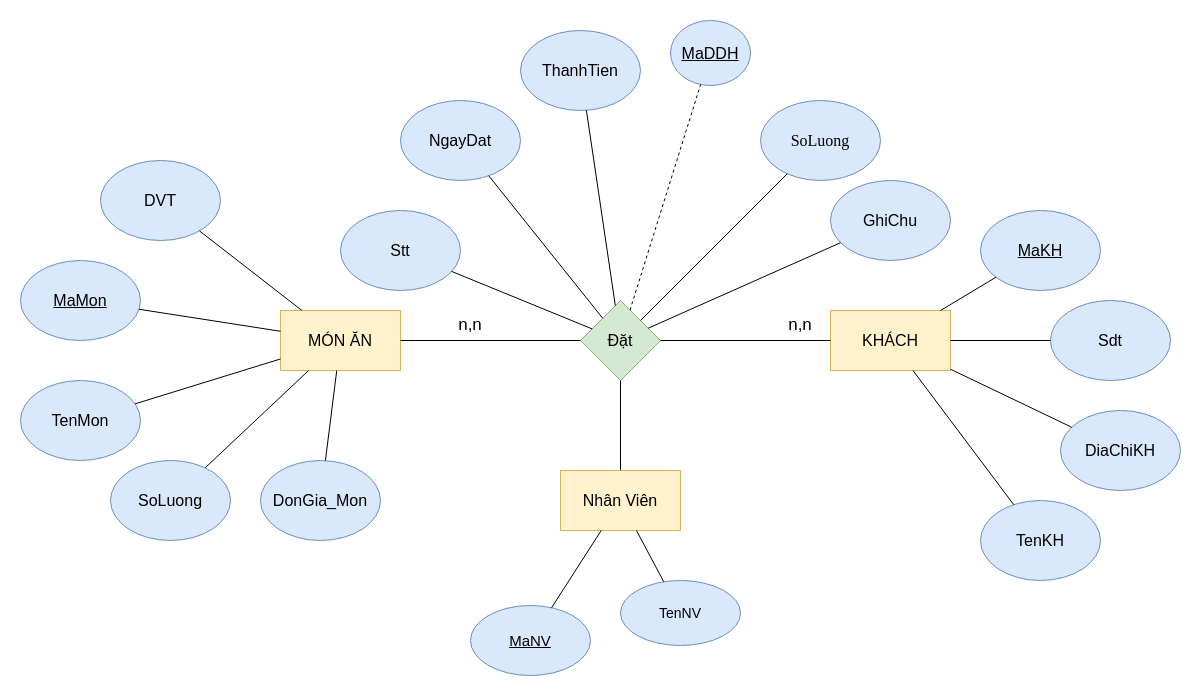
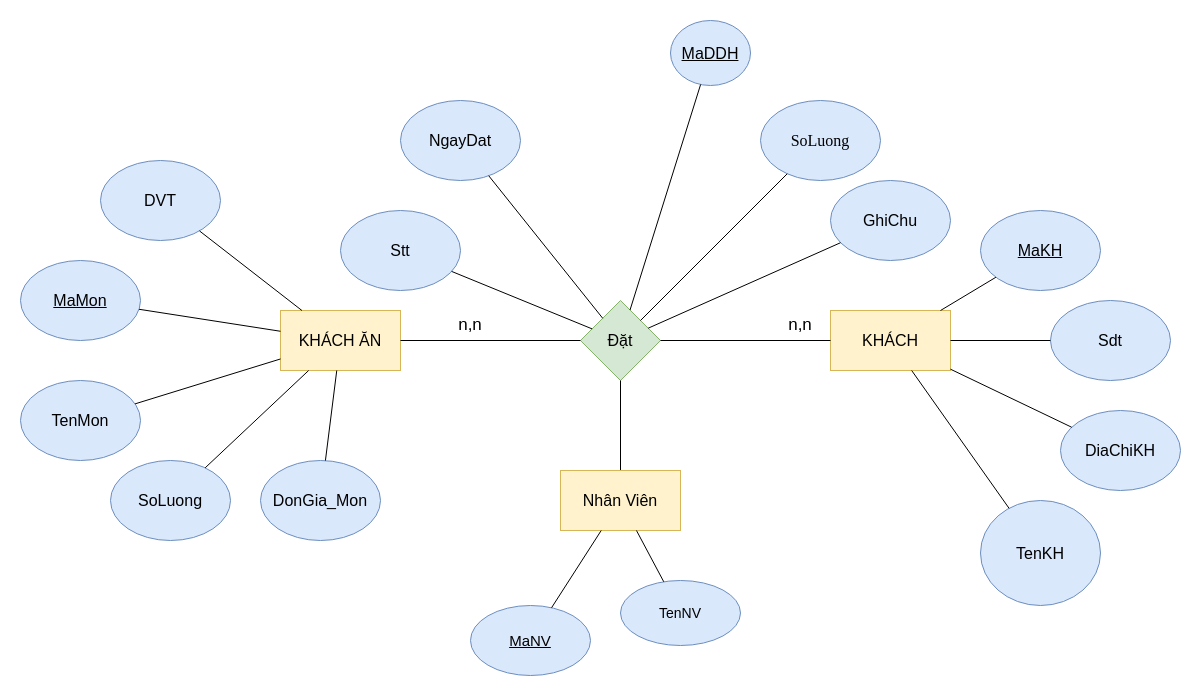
  <mxCell id="0" />
  <mxCell id="1" parent="0" />
- <mxCell id="2" value="MÓN ĂN" style="rounded=0;whiteSpace=wrap;html=1;fillColor=#fff2cc;strokeColor=#d6b656;fontSize=16;" parent="1" vertex="1"><mxGeometry x="280" y="310" width="120" height="60" as="geometry" /></mxCell>
+ <mxCell id="2" value="KHÁCH ĂN" style="rounded=0;whiteSpace=wrap;html=1;fillColor=#fff2cc;strokeColor=#d6b656;fontSize=16;" parent="1" vertex="1"><mxGeometry x="280" y="310" width="120" height="60" as="geometry" /></mxCell>
  <mxCell id="3" value="KHÁCH" style="rounded=0;whiteSpace=wrap;html=1;fillColor=#fff2cc;strokeColor=#d6b656;fontSize=16;" parent="1" vertex="1"><mxGeometry x="830" y="310" width="120" height="60" as="geometry" /></mxCell>
  <mxCell id="4" value="Đặt" style="rhombus;whiteSpace=wrap;html=1;fillColor=#d5e8d4;strokeColor=#82b366;fontSize=16;" parent="1" vertex="1"><mxGeometry x="580" y="300" width="80" height="80" as="geometry" /></mxCell>
  <mxCell id="5" value="Sdt" style="ellipse;whiteSpace=wrap;html=1;fillColor=#dae8fc;strokeColor=#6c8ebf;fontSize=16;" parent="1" vertex="1"><mxGeometry x="1050" y="300" width="120" height="80" as="geometry" /></mxCell>
  <mxCell id="6" value="DiaChiKH" style="ellipse;whiteSpace=wrap;html=1;fillColor=#dae8fc;strokeColor=#6c8ebf;fontSize=16;" parent="1" vertex="1"><mxGeometry x="1060" y="410" width="120" height="80" as="geometry" /></mxCell>
  <mxCell id="7" value="Stt" style="ellipse;whiteSpace=wrap;html=1;fillColor=#dae8fc;strokeColor=#6c8ebf;fontSize=16;" parent="1" vertex="1"><mxGeometry x="340" y="210" width="120" height="80" as="geometry" /></mxCell>
  <mxCell id="8" value="DonGia_Mon" style="ellipse;whiteSpace=wrap;html=1;fillColor=#dae8fc;strokeColor=#6c8ebf;fontSize=16;" parent="1" vertex="1"><mxGeometry y="460" width="120" height="80" as="geometry" x="260" /></mxCell>
- <mxCell id="9" value="ThanhTien" style="ellipse;whiteSpace=wrap;html=1;fillColor=#dae8fc;strokeColor=#6c8ebf;fontSize=16;" parent="1" vertex="1"><mxGeometry x="520" y="30" width="120" height="80" as="geometry" /></mxCell>
  <mxCell id="10" value="NgayDat" style="ellipse;whiteSpace=wrap;html=1;fillColor=#dae8fc;strokeColor=#6c8ebf;fontSize=16;" parent="1" vertex="1"><mxGeometry x="400" y="100" width="120" height="80" as="geometry" /></mxCell>
- <mxCell id="11" value="TenKH" style="ellipse;whiteSpace=wrap;html=1;fillColor=#dae8fc;strokeColor=#6c8ebf;fontSize=16;" parent="1" vertex="1"><mxGeometry x="980" y="500" width="120" height="80" as="geometry" /></mxCell>
+ <mxCell id="11" value="TenKH" style="ellipse;whiteSpace=wrap;html=1;fillColor=#dae8fc;strokeColor=#6c8ebf;fontSize=16;" parent="1" vertex="1"><mxGeometry x="980" y="500" width="120" height="105" as="geometry" /></mxCell>
  <mxCell id="12" value="SoLuong" style="ellipse;whiteSpace=wrap;html=1;fillColor=#dae8fc;strokeColor=#6c8ebf;fontSize=16;" parent="1" vertex="1"><mxGeometry x="110" y="460" width="120" height="80" as="geometry" /></mxCell>
  <mxCell id="13" value="TenMon" style="ellipse;whiteSpace=wrap;html=1;fillColor=#dae8fc;strokeColor=#6c8ebf;fontSize=16;" parent="1" vertex="1"><mxGeometry x="20" y="380" width="120" height="80" as="geometry" /></mxCell>
  <mxCell id="14" value="&lt;u style=&quot;font-size: 16px;&quot;&gt;MaMon&lt;/u&gt;" style="ellipse;whiteSpace=wrap;html=1;fillColor=#dae8fc;strokeColor=#6c8ebf;fontSize=16;" parent="1" vertex="1"><mxGeometry x="20" y="260" width="120" height="80" as="geometry" /></mxCell>
  <mxCell id="15" value="&lt;u style=&quot;font-size: 16px;&quot;&gt;MaKH&lt;/u&gt;" style="ellipse;whiteSpace=wrap;html=1;fillColor=#dae8fc;strokeColor=#6c8ebf;fontSize=16;" parent="1" vertex="1"><mxGeometry x="980" y="210" width="120" height="80" as="geometry" /></mxCell>
  <mxCell id="16" value="GhiChu" style="ellipse;whiteSpace=wrap;html=1;fillColor=#dae8fc;strokeColor=#6c8ebf;fontSize=16;" parent="1" vertex="1"><mxGeometry x="830" y="180" width="120" height="80" as="geometry" /></mxCell>
  <mxCell id="17" value="" style="endArrow=none;html=1;rounded=0;fontSize=16;" parent="1" source="13" target="2" edge="1"><mxGeometry width="50" height="50" relative="1" as="geometry"><mxPoint x="280" y="495" as="sourcePoint" /><mxPoint x="330" y="445" as="targetPoint" /></mxGeometry></mxCell>
  <mxCell id="18" value="" style="endArrow=none;html=1;rounded=0;fontSize=16;" parent="1" source="14" target="2" edge="1"><mxGeometry width="50" height="50" relative="1" as="geometry"><mxPoint x="400" y="370" as="sourcePoint" /><mxPoint x="450" y="320" as="targetPoint" /></mxGeometry></mxCell>
  <mxCell id="19" value="" style="endArrow=none;html=1;rounded=0;fontSize=16;" parent="1" source="4" target="16" edge="1"><mxGeometry width="50" height="50" relative="1" as="geometry"><mxPoint x="695" y="310" as="sourcePoint" /><mxPoint x="745" y="260" as="targetPoint" /></mxGeometry></mxCell>
- <mxCell id="20" value="" style="endArrow=none;html=1;rounded=0;fontSize=16;" parent="1" source="4" target="9" edge="1"><mxGeometry width="50" height="50" relative="1" as="geometry"><mxPoint x="400" y="370" as="sourcePoint" /><mxPoint x="450" y="320" as="targetPoint" /></mxGeometry></mxCell>
  <mxCell id="21" value="" style="endArrow=none;html=1;rounded=0;fontSize=16;" parent="1" source="4" target="10" edge="1"><mxGeometry width="50" height="50" relative="1" as="geometry"><mxPoint x="495" y="200" as="sourcePoint" /><mxPoint x="545" y="150" as="targetPoint" /></mxGeometry></mxCell>
  <mxCell id="22" value="" style="endArrow=none;html=1;rounded=0;fontSize=16;" parent="1" source="4" target="7" edge="1"><mxGeometry width="50" height="50" relative="1" as="geometry"><mxPoint x="400" y="370" as="sourcePoint" /><mxPoint x="450" y="320" as="targetPoint" /></mxGeometry></mxCell>
  <mxCell id="23" value="" style="endArrow=none;html=1;rounded=0;fontSize=16;" parent="1" source="12" target="2" edge="1"><mxGeometry width="50" height="50" relative="1" as="geometry"><mxPoint x="250" y="542" as="sourcePoint" /><mxPoint x="334" y="390" as="targetPoint" /></mxGeometry></mxCell>
  <mxCell id="24" value="" style="endArrow=none;html=1;rounded=0;fontSize=16;" parent="1" source="8" target="2" edge="1"><mxGeometry width="50" height="50" relative="1" as="geometry"><mxPoint x="383" y="550" as="sourcePoint" /><mxPoint x="355" y="390" as="targetPoint" /></mxGeometry></mxCell>
  <mxCell id="25" value="" style="endArrow=none;html=1;rounded=0;fontSize=16;" parent="1" source="11" target="3" edge="1"><mxGeometry width="50" height="50" relative="1" as="geometry"><mxPoint x="465" y="467" as="sourcePoint" /><mxPoint x="382" y="390" as="targetPoint" /></mxGeometry></mxCell>
  <mxCell id="26" value="" style="endArrow=none;html=1;rounded=0;fontSize=16;" parent="1" source="6" target="3" edge="1"><mxGeometry width="50" height="50" relative="1" as="geometry"><mxPoint x="768" y="469" as="sourcePoint" /><mxPoint x="864" y="390" as="targetPoint" /></mxGeometry></mxCell>
  <mxCell id="27" value="" style="endArrow=none;html=1;rounded=0;fontSize=16;" parent="1" source="5" target="3" edge="1"><mxGeometry width="50" height="50" relative="1" as="geometry"><mxPoint x="875" y="540" as="sourcePoint" /><mxPoint x="896" y="390" as="targetPoint" /></mxGeometry></mxCell>
  <mxCell id="28" value="" style="endArrow=none;html=1;rounded=0;fontSize=16;" parent="1" source="15" target="3" edge="1"><mxGeometry width="50" height="50" relative="1" as="geometry"><mxPoint x="1024" y="534" as="sourcePoint" /><mxPoint x="921" y="390" as="targetPoint" /></mxGeometry></mxCell>
  <mxCell id="29" value="DVT" style="ellipse;whiteSpace=wrap;html=1;fillColor=#dae8fc;strokeColor=#6c8ebf;fontSize=16;" parent="1" vertex="1"><mxGeometry x="100" y="160" width="120" height="80" as="geometry" /></mxCell>
  <mxCell id="30" value="" style="endArrow=none;html=1;rounded=0;fontSize=16;" parent="1" source="29" target="2" edge="1"><mxGeometry width="50" height="50" relative="1" as="geometry"><mxPoint x="231" y="399" as="sourcePoint" /><mxPoint x="290" y="375" as="targetPoint" /></mxGeometry></mxCell>
  <mxCell id="31" value="&lt;font style=&quot;font-size: 16px;&quot; face=&quot;Times New Roman&quot;&gt;SoLuong&lt;/font&gt;" style="ellipse;whiteSpace=wrap;html=1;fillColor=#dae8fc;strokeColor=#6c8ebf;fontSize=16;" parent="1" vertex="1"><mxGeometry x="760" y="100" width="120" height="80" as="geometry" /></mxCell>
  <mxCell id="32" value="" style="endArrow=none;html=1;rounded=0;fontSize=16;" parent="1" source="4" target="31" edge="1"><mxGeometry width="50" height="50" relative="1" as="geometry"><mxPoint x="500" y="490" as="sourcePoint" /><mxPoint x="550" y="440" as="targetPoint" /></mxGeometry></mxCell>
  <mxCell id="33" value="MaDDH" style="ellipse;whiteSpace=wrap;html=1;fontStyle=4;fontSize=16;fillColor=#dae8fc;strokeColor=#6c8ebf;" parent="1" vertex="1"><mxGeometry x="670" y="20" width="80" height="65" as="geometry" /></mxCell>
- <mxCell id="34" value="" style="endArrow=none;html=1;rounded=0;fontSize=16;dashed=1;" edge="1" parent="1" source="4" target="33"><mxGeometry width="50" height="50" relative="1" as="geometry"><mxPoint x="625" y="315" as="sourcePoint" /><mxPoint x="596" y="120" as="targetPoint" /></mxGeometry></mxCell>
+ <mxCell id="34" value="" style="endArrow=none;html=1;rounded=0;fontSize=16;" edge="1" parent="1" source="4" target="33"><mxGeometry width="50" height="50" relative="1" as="geometry"><mxPoint x="625" y="315" as="sourcePoint" /><mxPoint x="596" y="120" as="targetPoint" /></mxGeometry></mxCell>
  <mxCell id="35" value="" style="endArrow=none;html=1;rounded=0;" edge="1" parent="1" source="2" target="4"><mxGeometry width="50" height="50" relative="1" as="geometry"><mxPoint x="680" y="600" as="sourcePoint" /><mxPoint x="730" y="550" as="targetPoint" /></mxGeometry></mxCell>
  <mxCell id="36" value="" style="endArrow=none;html=1;rounded=0;" edge="1" parent="1" source="4" target="3"><mxGeometry width="50" height="50" relative="1" as="geometry"><mxPoint x="680" y="600" as="sourcePoint" /><mxPoint x="730" y="550" as="targetPoint" /></mxGeometry></mxCell>
  <mxCell id="37" value="&lt;font style=&quot;font-size: 17px;&quot;&gt;n,n&lt;/font&gt;" style="text;html=1;strokeColor=none;fillColor=none;align=center;verticalAlign=middle;whiteSpace=wrap;rounded=0;" vertex="1" parent="1"><mxGeometry x="440" y="310" width="60" height="30" as="geometry" /></mxCell>
  <mxCell id="38" value="&lt;font style=&quot;font-size: 17px;&quot;&gt;n,n&lt;/font&gt;" style="text;html=1;strokeColor=none;fillColor=none;align=center;verticalAlign=middle;whiteSpace=wrap;rounded=0;" vertex="1" parent="1"><mxGeometry x="770" y="310" width="60" height="30" as="geometry" /></mxCell>
  <mxCell id="39" value="" style="endArrow=none;html=1;rounded=0;" edge="1" parent="1" source="4" target="40"><mxGeometry width="50" height="50" relative="1" as="geometry"><mxPoint x="680" y="390" as="sourcePoint" /><mxPoint x="620" y="500" as="targetPoint" /></mxGeometry></mxCell>
  <mxCell id="40" value="&lt;font style=&quot;font-size: 16px;&quot;&gt;Nhân Viên&lt;/font&gt;" style="rounded=0;whiteSpace=wrap;html=1;fillColor=#fff2cc;strokeColor=#d6b656;" vertex="1" parent="1"><mxGeometry x="560" y="470" width="120" height="60" as="geometry" /></mxCell>
  <mxCell id="41" value="&lt;u&gt;&lt;font style=&quot;font-size: 15px;&quot;&gt;MaNV&lt;/font&gt;&lt;/u&gt;" style="ellipse;whiteSpace=wrap;html=1;fillColor=#dae8fc;strokeColor=#6c8ebf;" vertex="1" parent="1"><mxGeometry x="470" y="605" width="120" height="70" as="geometry" /></mxCell>
  <mxCell id="42" value="" style="endArrow=none;html=1;rounded=0;" edge="1" parent="1" source="40" target="41"><mxGeometry width="50" height="50" relative="1" as="geometry"><mxPoint x="680" y="490" as="sourcePoint" /><mxPoint x="730" y="440" as="targetPoint" /></mxGeometry></mxCell>
  <mxCell id="43" value="&lt;font style=&quot;font-size: 14px;&quot;&gt;TenNV&lt;/font&gt;" style="ellipse;whiteSpace=wrap;html=1;fillColor=#dae8fc;strokeColor=#6c8ebf;" vertex="1" parent="1"><mxGeometry x="620" y="580" width="120" height="65" as="geometry" /></mxCell>
  <mxCell id="44" value="" style="endArrow=none;html=1;rounded=0;" edge="1" parent="1" source="40" target="43"><mxGeometry width="50" height="50" relative="1" as="geometry"><mxPoint x="680" y="490" as="sourcePoint" /><mxPoint x="730" y="440" as="targetPoint" /></mxGeometry></mxCell>
